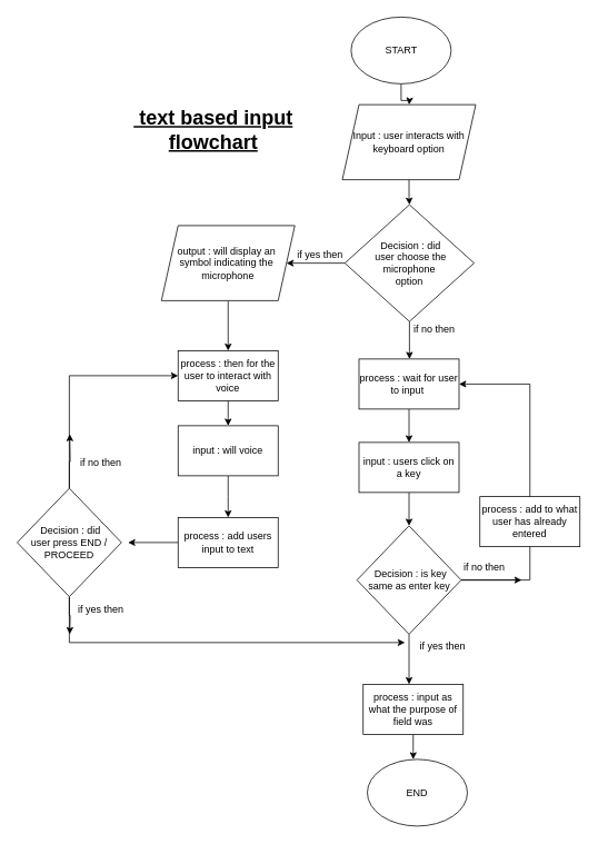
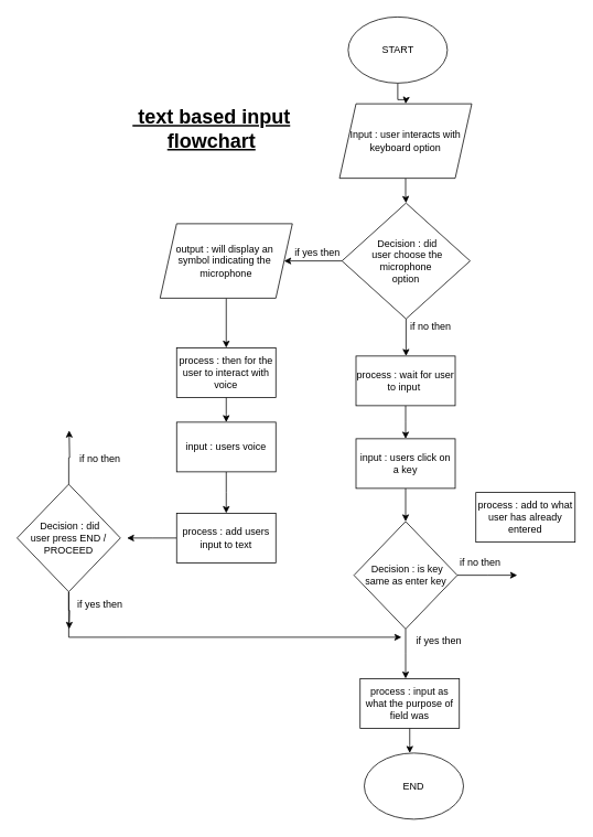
  <mxCell id="0" />
  <mxCell id="1" parent="0" />
  <mxCell id="2" style="edgeStyle=orthogonalEdgeStyle;rounded=0;orthogonalLoop=1;jettySize=auto;html=1;" edge="1" parent="1" source="3"><mxGeometry relative="1" as="geometry"><mxPoint x="490" y="125" as="targetPoint" /></mxGeometry></mxCell>
  <mxCell id="3" value="START" style="ellipse;whiteSpace=wrap;html=1;" vertex="1" parent="1"><mxGeometry x="420.5" y="20" width="120" height="80" as="geometry" /></mxCell>
  <mxCell id="4" style="edgeStyle=orthogonalEdgeStyle;rounded=0;orthogonalLoop=1;jettySize=auto;html=1;entryX=0.5;entryY=0;entryDx=0;entryDy=0;" edge="1" parent="1" source="5" target="8"><mxGeometry relative="1" as="geometry"><mxPoint x="493" y="250" as="targetPoint" /></mxGeometry></mxCell>
  <mxCell id="5" value="Input : user interacts with keyboard option" style="shape=parallelogram;perimeter=parallelogramPerimeter;whiteSpace=wrap;html=1;fixedSize=1;" vertex="1" parent="1"><mxGeometry x="410" y="125" width="160" height="90" as="geometry" /></mxCell>
  <mxCell id="6" style="edgeStyle=orthogonalEdgeStyle;rounded=0;orthogonalLoop=1;jettySize=auto;html=1;entryX=1;entryY=0.5;entryDx=0;entryDy=0;" edge="1" parent="1" source="8" target="11"><mxGeometry relative="1" as="geometry"><mxPoint x="363" y="315" as="targetPoint" /></mxGeometry></mxCell>
  <mxCell id="7" style="edgeStyle=orthogonalEdgeStyle;rounded=0;orthogonalLoop=1;jettySize=auto;html=1;" edge="1" parent="1" source="8"><mxGeometry relative="1" as="geometry"><mxPoint x="490.5" y="430" as="targetPoint" /></mxGeometry></mxCell>
  <mxCell id="8" value="&amp;nbsp;Decision : did&lt;br&gt;&amp;nbsp;user choose&amp;nbsp;the &lt;br&gt;microphone&lt;br&gt;option" style="rhombus;whiteSpace=wrap;html=1;" vertex="1" parent="1"><mxGeometry x="413" y="245" width="155" height="140" as="geometry" /></mxCell>
  <mxCell id="9" value="if yes then" style="text;html=1;align=center;verticalAlign=middle;resizable=0;points=[];autosize=1;strokeColor=none;fillColor=none;" vertex="1" parent="1"><mxGeometry x="343" y="290" width="80" height="30" as="geometry" /></mxCell>
  <mxCell id="10" style="edgeStyle=orthogonalEdgeStyle;rounded=0;orthogonalLoop=1;jettySize=auto;html=1;entryX=0.5;entryY=0;entryDx=0;entryDy=0;" edge="1" parent="1" source="11" target="13"><mxGeometry relative="1" as="geometry"><mxPoint x="293" y="400" as="targetPoint" /><Array as="points" /></mxGeometry></mxCell>
  <mxCell id="11" value="output : will display an&amp;nbsp;&lt;br&gt;symbol indicating the&amp;nbsp;&lt;br&gt;microphone" style="shape=parallelogram;perimeter=parallelogramPerimeter;whiteSpace=wrap;html=1;fixedSize=1;" vertex="1" parent="1"><mxGeometry x="193" y="270" width="160" height="90" as="geometry" /></mxCell>
  <mxCell id="12" style="edgeStyle=orthogonalEdgeStyle;rounded=0;orthogonalLoop=1;jettySize=auto;html=1;" edge="1" parent="1" source="13"><mxGeometry relative="1" as="geometry"><mxPoint x="273" y="510" as="targetPoint" /></mxGeometry></mxCell>
  <mxCell id="13" value="process : then for the user to interact with voice" style="rounded=0;whiteSpace=wrap;html=1;" vertex="1" parent="1"><mxGeometry x="213" y="420" width="120" height="60" as="geometry" /></mxCell>
  <mxCell id="14" style="edgeStyle=orthogonalEdgeStyle;rounded=0;orthogonalLoop=1;jettySize=auto;html=1;" edge="1" parent="1" source="15"><mxGeometry relative="1" as="geometry"><mxPoint x="273" y="620" as="targetPoint" /></mxGeometry></mxCell>
- <mxCell id="15" value="input : will voice" style="rounded=0;whiteSpace=wrap;html=1;" vertex="1" parent="1"><mxGeometry x="213" y="510" width="120" height="60" as="geometry" /></mxCell>
+ <mxCell id="15" value="input : users voice" style="rounded=0;whiteSpace=wrap;html=1;" vertex="1" parent="1"><mxGeometry x="213" y="510" width="120" height="60" as="geometry" /></mxCell>
  <mxCell id="16" style="edgeStyle=orthogonalEdgeStyle;rounded=0;orthogonalLoop=1;jettySize=auto;html=1;" edge="1" parent="1" source="17"><mxGeometry relative="1" as="geometry"><mxPoint x="153" y="650" as="targetPoint" /></mxGeometry></mxCell>
  <mxCell id="17" value="process : add users input to text" style="rounded=0;whiteSpace=wrap;html=1;" vertex="1" parent="1"><mxGeometry x="213" y="620" width="120" height="60" as="geometry" /></mxCell>
  <mxCell id="18" style="edgeStyle=orthogonalEdgeStyle;rounded=0;orthogonalLoop=1;jettySize=auto;html=1;entryX=-0.062;entryY=0.333;entryDx=0;entryDy=0;entryPerimeter=0;" edge="1" parent="1" source="22" target="36"><mxGeometry relative="1" as="geometry"><mxPoint x="375" y="748" as="targetPoint" /><Array as="points"><mxPoint x="83" y="770" /></Array></mxGeometry></mxCell>
- <mxCell id="19" style="edgeStyle=orthogonalEdgeStyle;rounded=0;orthogonalLoop=1;jettySize=auto;html=1;entryX=0;entryY=0.5;entryDx=0;entryDy=0;" edge="1" parent="1" source="22" target="13"><mxGeometry relative="1" as="geometry"><Array as="points"><mxPoint x="83" y="450" /></Array></mxGeometry></mxCell>
  <mxCell id="20" style="edgeStyle=orthogonalEdgeStyle;rounded=0;orthogonalLoop=1;jettySize=auto;html=1;exitX=0.5;exitY=0;exitDx=0;exitDy=0;" edge="1" parent="1" source="22"><mxGeometry relative="1" as="geometry"><mxPoint x="83" y="520" as="targetPoint" /></mxGeometry></mxCell>
  <mxCell id="21" style="edgeStyle=orthogonalEdgeStyle;rounded=0;orthogonalLoop=1;jettySize=auto;html=1;" edge="1" parent="1" source="22"><mxGeometry relative="1" as="geometry"><mxPoint x="83" y="760" as="targetPoint" /></mxGeometry></mxCell>
  <mxCell id="22" value="&amp;nbsp;Decision : did&lt;br&gt;&amp;nbsp;user press END /&amp;nbsp;&lt;br&gt;PROCEED" style="rhombus;whiteSpace=wrap;html=1;" vertex="1" parent="1"><mxGeometry x="20" y="585" width="125" height="130" as="geometry" /></mxCell>
  <mxCell id="23" value="if yes then" style="text;html=1;align=center;verticalAlign=middle;resizable=0;points=[];autosize=1;strokeColor=none;fillColor=none;" vertex="1" parent="1"><mxGeometry x="80" y="715" width="80" height="30" as="geometry" /></mxCell>
  <mxCell id="24" value="if no then" style="text;html=1;align=center;verticalAlign=middle;resizable=0;points=[];autosize=1;strokeColor=none;fillColor=none;" vertex="1" parent="1"><mxGeometry x="85" y="540" width="70" height="30" as="geometry" /></mxCell>
  <mxCell id="25" value="if no then" style="text;html=1;align=center;verticalAlign=middle;resizable=0;points=[];autosize=1;strokeColor=none;fillColor=none;" vertex="1" parent="1"><mxGeometry x="485" y="380" width="70" height="30" as="geometry" /></mxCell>
  <mxCell id="26" style="edgeStyle=orthogonalEdgeStyle;rounded=0;orthogonalLoop=1;jettySize=auto;html=1;" edge="1" parent="1" source="27"><mxGeometry relative="1" as="geometry"><mxPoint x="490" y="530" as="targetPoint" /></mxGeometry></mxCell>
  <mxCell id="27" value="process : wait for user to input&amp;nbsp;" style="rounded=0;whiteSpace=wrap;html=1;" vertex="1" parent="1"><mxGeometry x="430" y="430" width="120" height="60" as="geometry" /></mxCell>
  <mxCell id="28" style="edgeStyle=orthogonalEdgeStyle;rounded=0;orthogonalLoop=1;jettySize=auto;html=1;entryX=0.5;entryY=0;entryDx=0;entryDy=0;" edge="1" parent="1" source="29" target="33"><mxGeometry relative="1" as="geometry" /></mxCell>
  <mxCell id="29" value="input : users click on a key" style="rounded=0;whiteSpace=wrap;html=1;" vertex="1" parent="1"><mxGeometry x="430" y="530" width="120" height="60" as="geometry" /></mxCell>
- <mxCell id="30" style="edgeStyle=orthogonalEdgeStyle;rounded=0;orthogonalLoop=1;jettySize=auto;html=1;entryX=1;entryY=0.5;entryDx=0;entryDy=0;" edge="1" parent="1" source="33" target="27"><mxGeometry relative="1" as="geometry"><mxPoint x="635" y="450" as="targetPoint" /><Array as="points"><mxPoint x="635" y="695" /><mxPoint x="635" y="460" /></Array></mxGeometry></mxCell>
  <mxCell id="31" style="edgeStyle=orthogonalEdgeStyle;rounded=0;orthogonalLoop=1;jettySize=auto;html=1;" edge="1" parent="1" source="33"><mxGeometry relative="1" as="geometry"><mxPoint x="625" y="695" as="targetPoint" /></mxGeometry></mxCell>
  <mxCell id="32" style="edgeStyle=orthogonalEdgeStyle;rounded=0;orthogonalLoop=1;jettySize=auto;html=1;" edge="1" parent="1" source="33"><mxGeometry relative="1" as="geometry"><mxPoint x="490" y="820" as="targetPoint" /></mxGeometry></mxCell>
  <mxCell id="33" value="&amp;nbsp;Decision : is key &lt;br&gt;same as enter key" style="rhombus;whiteSpace=wrap;html=1;" vertex="1" parent="1"><mxGeometry x="427.5" y="630" width="125" height="130" as="geometry" /></mxCell>
  <mxCell id="34" value="if no then" style="text;html=1;align=center;verticalAlign=middle;resizable=0;points=[];autosize=1;strokeColor=none;fillColor=none;" vertex="1" parent="1"><mxGeometry x="545" y="665" width="70" height="30" as="geometry" /></mxCell>
  <mxCell id="35" value="process : add to what&lt;br&gt;user has already entered" style="rounded=0;whiteSpace=wrap;html=1;" vertex="1" parent="1"><mxGeometry x="575" y="595" width="120" height="60" as="geometry" /></mxCell>
  <mxCell id="36" value="if yes then" style="text;html=1;align=center;verticalAlign=middle;resizable=0;points=[];autosize=1;strokeColor=none;fillColor=none;" vertex="1" parent="1"><mxGeometry x="490" y="760" width="80" height="30" as="geometry" /></mxCell>
  <mxCell id="37" style="edgeStyle=orthogonalEdgeStyle;rounded=0;orthogonalLoop=1;jettySize=auto;html=1;" edge="1" parent="1" source="38"><mxGeometry relative="1" as="geometry"><mxPoint x="495" y="910" as="targetPoint" /></mxGeometry></mxCell>
  <mxCell id="38" value="process : input as what the purpose of field was" style="rounded=0;whiteSpace=wrap;html=1;" vertex="1" parent="1"><mxGeometry x="435" y="820" width="120" height="60" as="geometry" /></mxCell>
  <mxCell id="39" value="END" style="ellipse;whiteSpace=wrap;html=1;" vertex="1" parent="1"><mxGeometry x="440" y="910" width="120" height="80" as="geometry" /></mxCell>
  <mxCell id="40" value="&lt;font style=&quot;font-size: 24px;&quot;&gt;&lt;b&gt;&lt;u&gt;&amp;nbsp;text based input &lt;br&gt;flowchart&lt;/u&gt;&lt;/b&gt;&lt;/font&gt;" style="text;html=1;align=center;verticalAlign=middle;resizable=0;points=[];autosize=1;strokeColor=none;fillColor=none;" vertex="1" parent="1"><mxGeometry x="150" y="120" width="210" height="70" as="geometry" /></mxCell>
